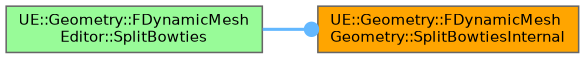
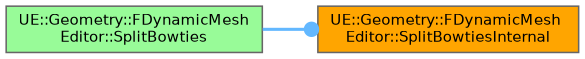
  digraph {
    rankdir=LR
    node [fontname=Helvetica fontsize=10 shape=box style=filled]
    n1 [color=gray40 fillcolor=palegreen fontcolor=black height=0.2 label="UE::Geometry::FDynamicMesh\lEditor::SplitBowties" width=0.4]
-   n2 [color=grey40 fillcolor=orange height=0.2 label="UE::Geometry::FDynamicMesh\lGeometry::SplitBowtiesInternal" width=0.4]
+   n2 [color=grey40 fillcolor=orange height=0.2 label="UE::Geometry::FDynamicMesh\lEditor::SplitBowtiesInternal" width=0.4]
    n1 -> n2 [color=steelblue1 fontname=Helvetica fontsize=10 labelfontname=Helvetica labelfontsize=10 style=bold arrowhead=dot]
  }
